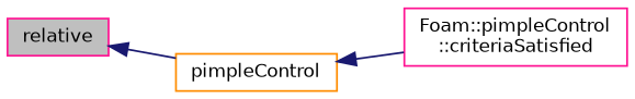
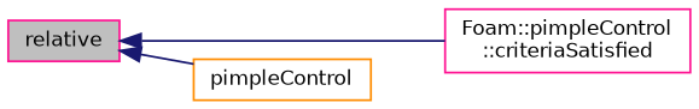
  digraph {
    rankdir=LR
    node [color=deeppink fontname=Helvetica fontsize=10 shape=record]
    edge [color=midnightblue dir=back fontname=Helvetica fontsize=10 labelfontname=Helvetica labelfontsize=10 style=solid]
    n1 [fillcolor=grey75 fontcolor=black height=0.2 label=relative style=filled width=0.4]
    n2 [height=0.2 label="Foam::pimpleControl\l::criteriaSatisfied" width=0.4]
    n3 [color=darkorange height=0.2 label=pimpleControl width=0.4]
-   n3 -> n2
+   n1 -> n2
    n1 -> n3
  }
